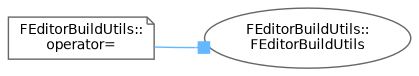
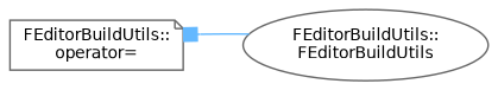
  digraph {
    rankdir=LR
    node [fillcolor=white fontname=Helvetica fontsize=10 style=filled]
    n1 [color=gray40 fontcolor=black height=0.2 label="FEditorBuildUtils::\loperator=" shape=note width=0.4]
    n2 [color=grey40 height=0.2 label="FEditorBuildUtils::\lFEditorBuildUtils" shape=ellipse width=0.4]
-   n1 -> n2 [color=steelblue1 fontname=Helvetica fontsize=10 labelfontname=Helvetica labelfontsize=10 style=solid arrowhead=box]
+   n2 -> n1 [color=steelblue1 fontname=Helvetica fontsize=10 labelfontname=Helvetica labelfontsize=10 style=solid arrowhead=box]
  }
